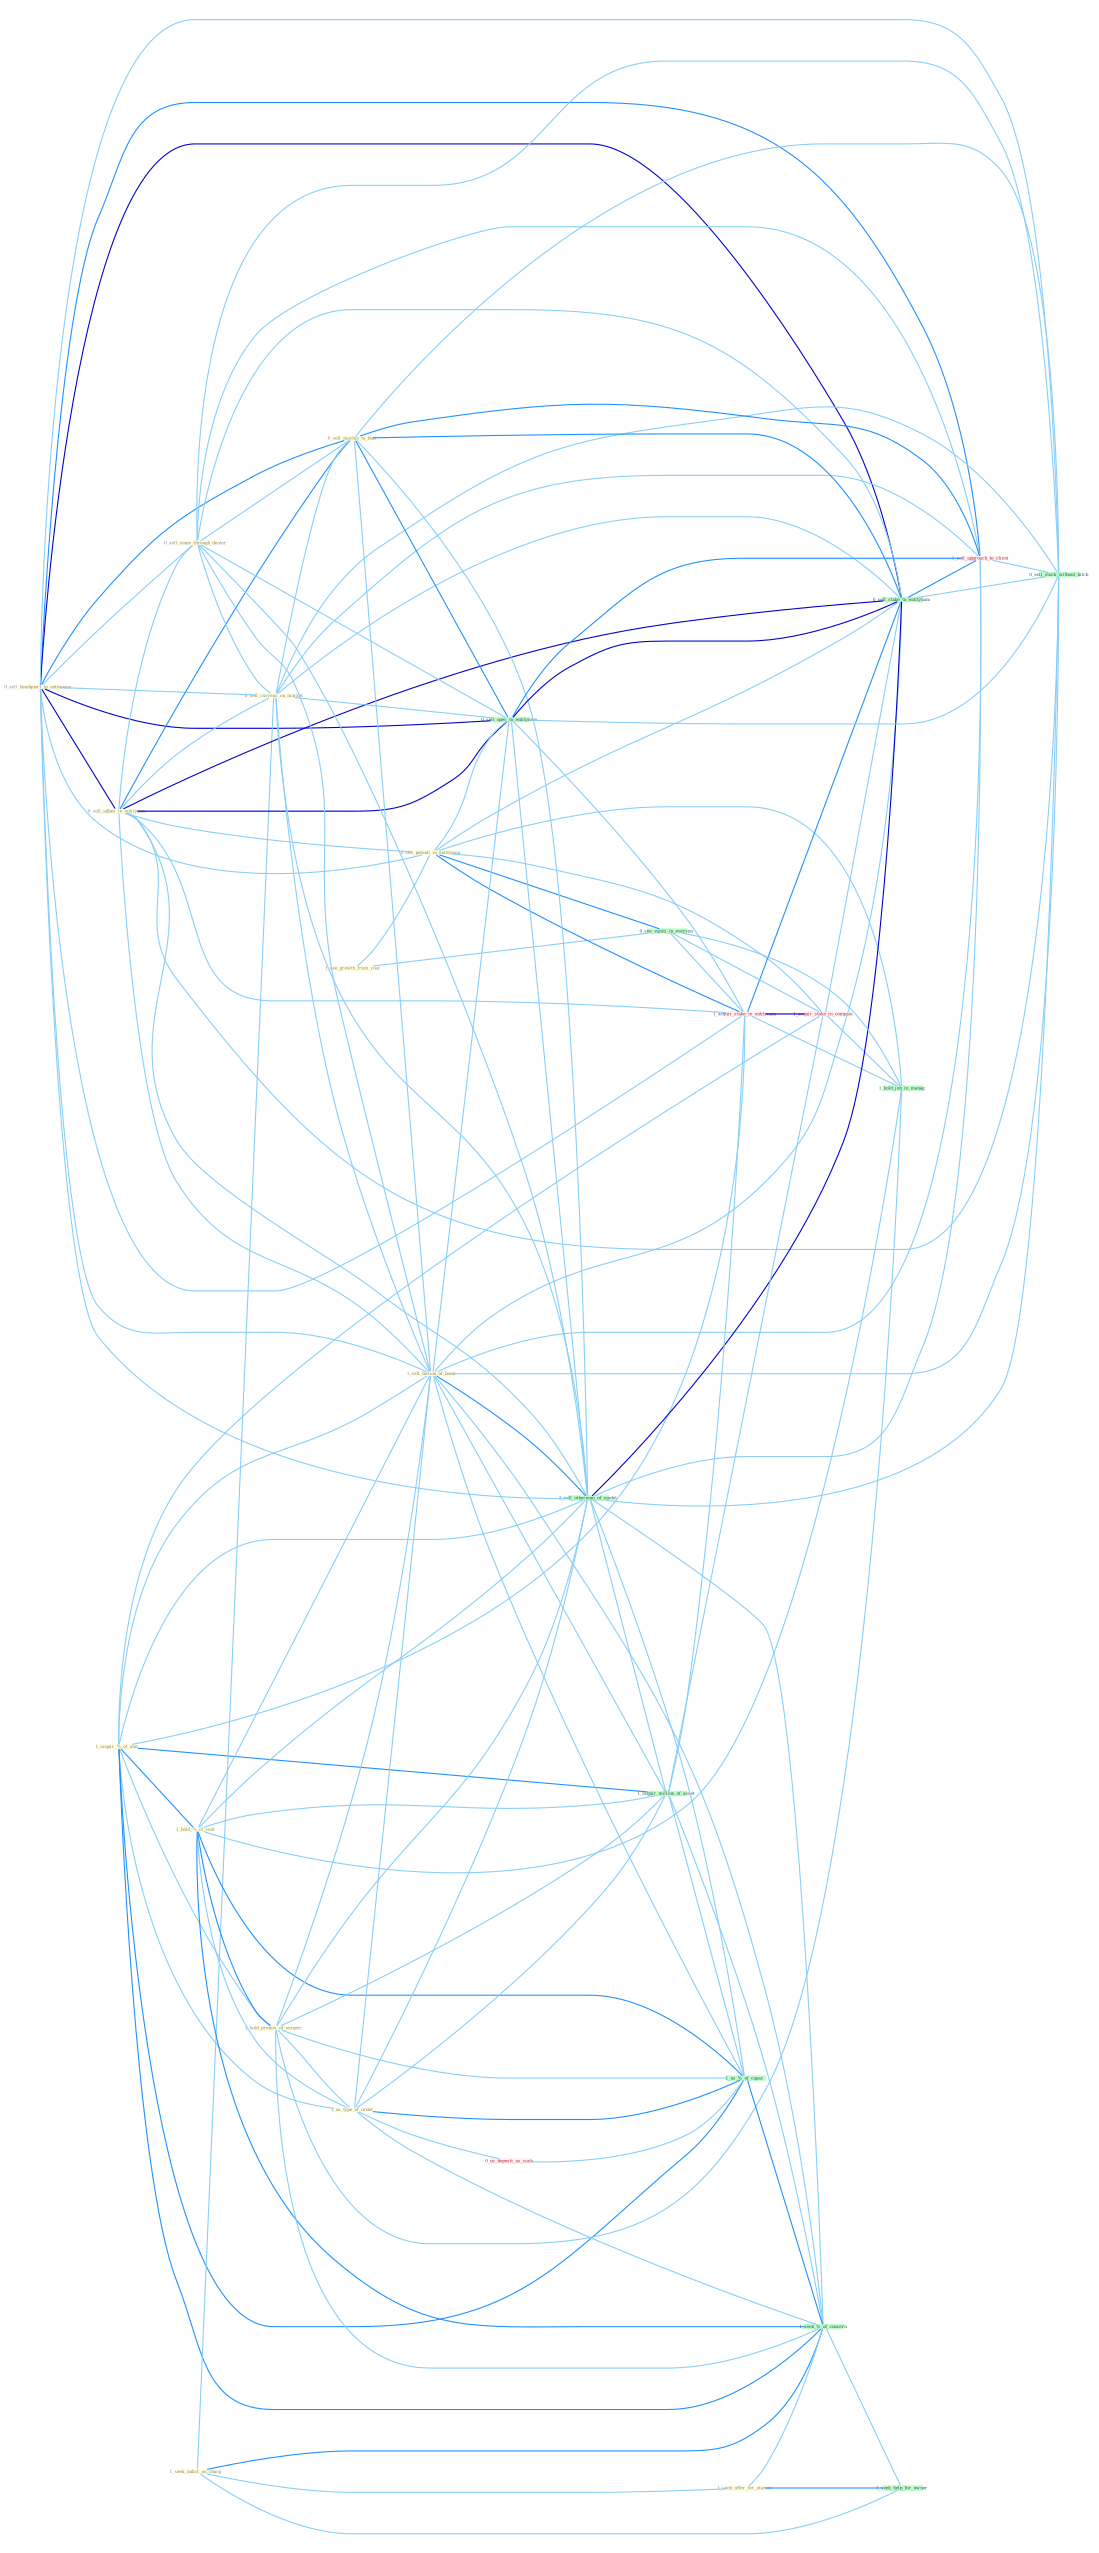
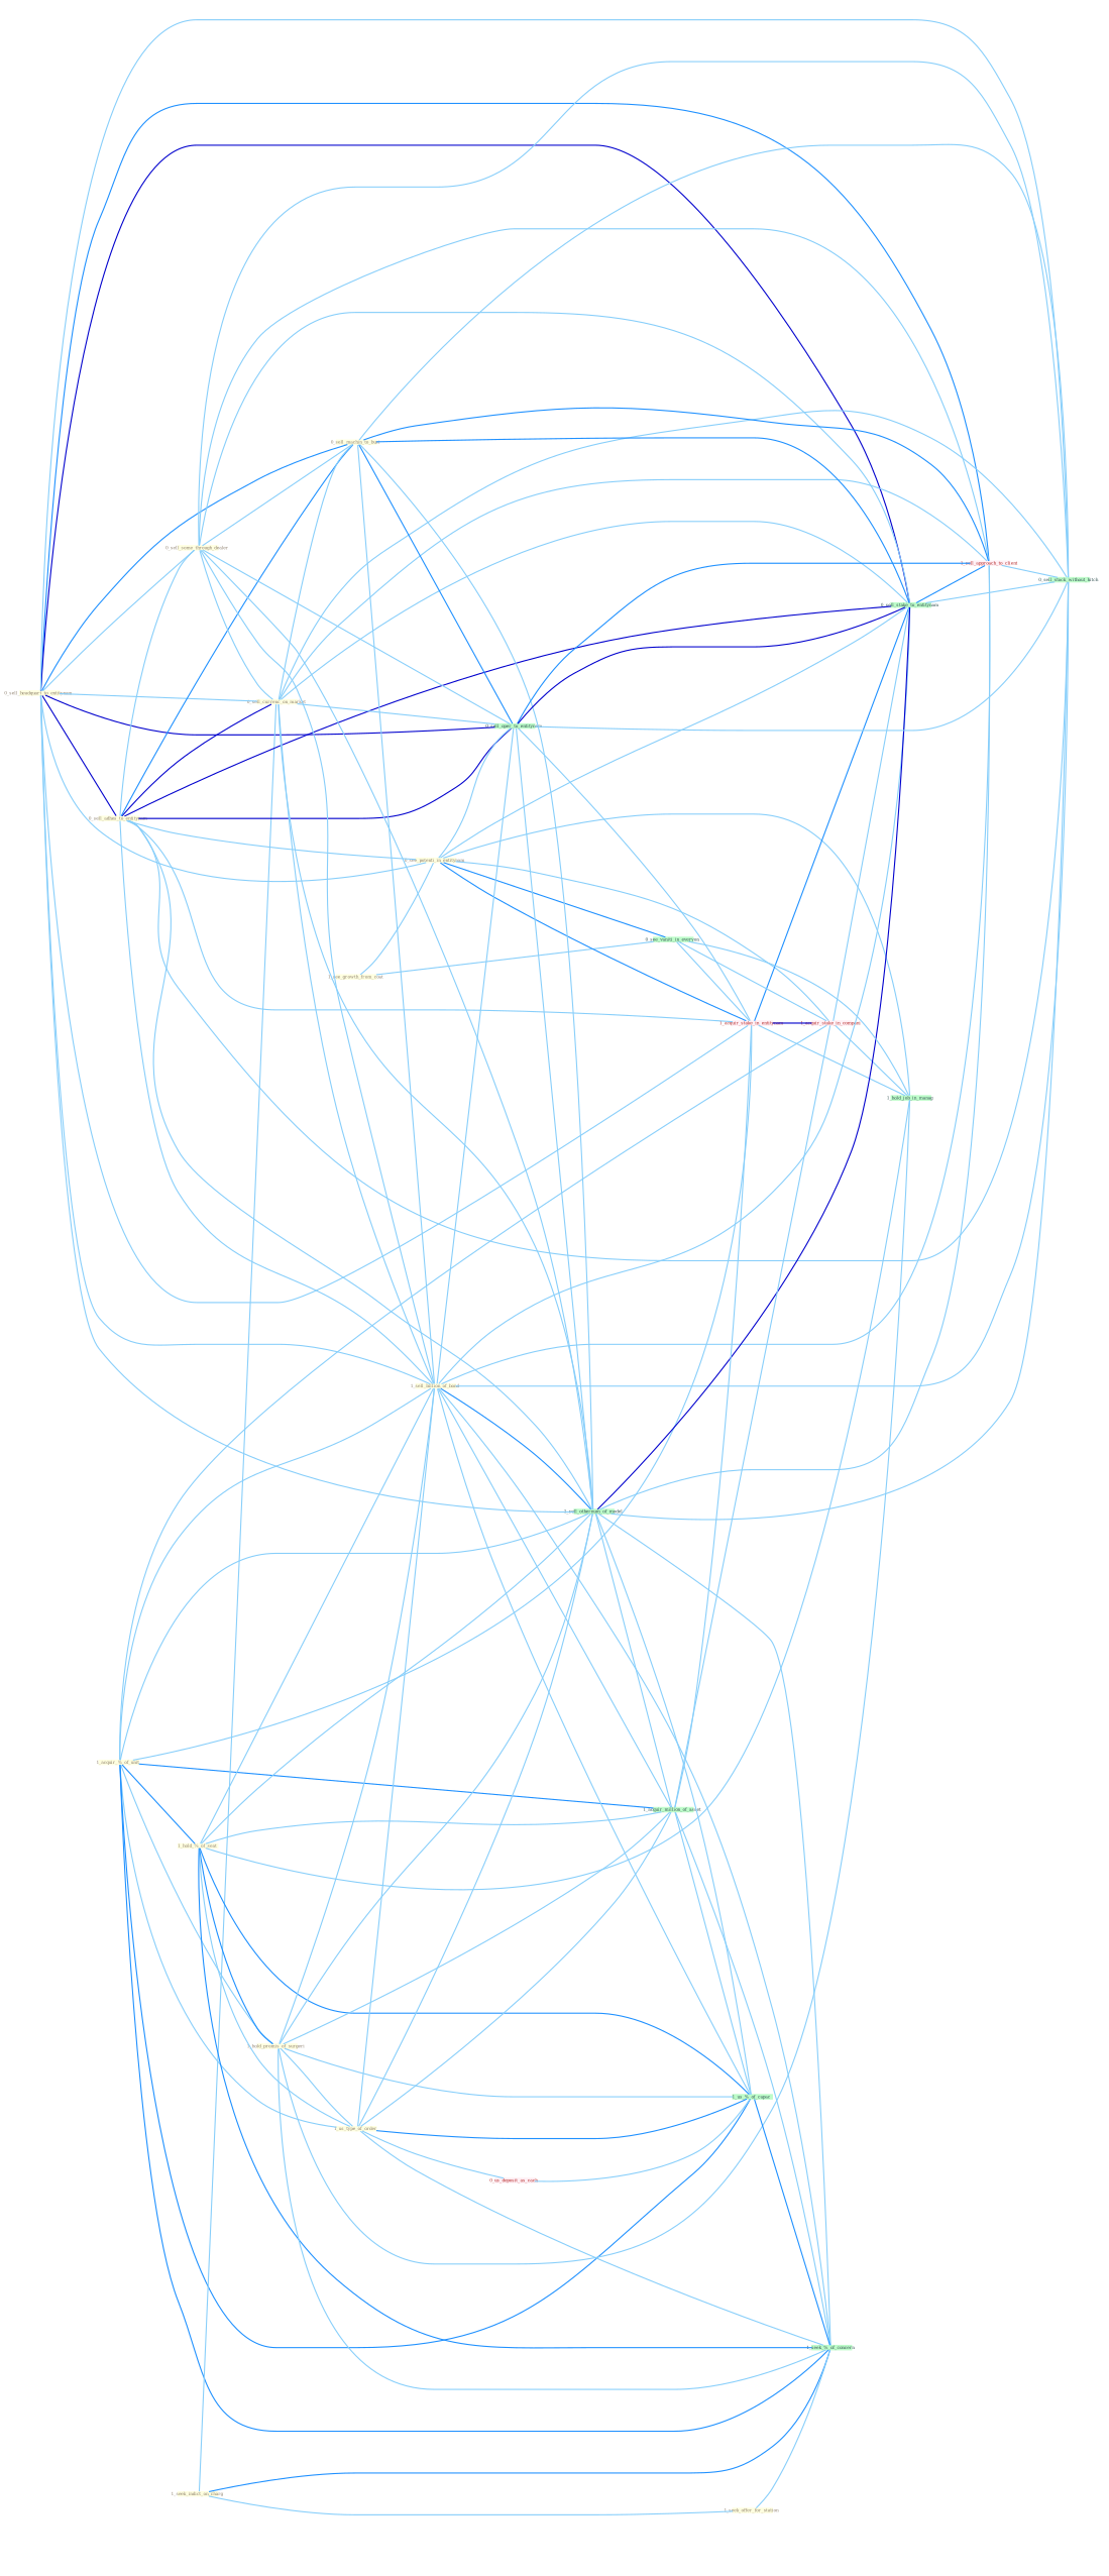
  graph {
    rankdir=LR
    node [color="#ffffe0" fixedsize=true fontcolor="#8b7d6b" fontsize=4 shape=polygon style=filled]
    edge [color="#87cefa" w=1]
    "1_acquir_%_of_unit " [height=.06 width=.5]
    "0_sell_headquart_to_entitynam " [height=.06 width=.5]
    "1_see_growth_from_coat " [height=.06 width=.5]
    "1_seek_indict_on_charg " [height=.06 width=.5]
    "0_sell_adhes_to_entitynam " [height=.06 width=.5]
    "1_seek_offer_for_station " [height=.06 width=.5]
    "1_hold_%_of_seat " [height=.06 width=.5]
    "0_sell_some_through_dealer " [height=.06 width=.5]
    "0_see_potenti_in_entitynam " [height=.06 width=.5]
    "1_hold_promis_of_surgeri " [height=.06 width=.5]
    "0_sell_currenc_on_market " [height=.06 width=.5]
    "0_sell_machin_to_busi " [height=.06 width=.5]
    "1_us_type_of_order " [height=.06 width=.5]
    "1_sell_billion_of_bond " [height=.06 width=.5]
    "0_us_deposit_as_cach " [color="#fff0f5" fontcolor="#b22222" height=.06 width=.5]
    "1_acquir_stake_in_entitynam " [color="#fff0f5" fontcolor="#b22222" height=.06 width=.5]
    "1_acquir_stake_in_compani " [color="#fff0f5" fontcolor="#b22222" height=.06 width=.5]
    "1_sell_approach_to_client " [color="#fff0f5" fontcolor="#b22222" height=.06 width=.5]
    "1_sell_othernum_of_model " [color="#BDFCC9" fontcolor="#2f4f4f" height=.06 width=.5]
    "1_acquir_million_of_asset " [color="#BDFCC9" fontcolor="#2f4f4f" height=.06 width=.5]
    "1_us_%_of_capac " [color="#BDFCC9" fontcolor="#2f4f4f" height=.06 width=.5]
    "1_seek_%_of_concern " [color="#BDFCC9" fontcolor="#2f4f4f" height=.06 width=.5]
    "0_sell_oper_to_entitynam " [color="#BDFCC9" fontcolor="#2f4f4f" height=.06 width=.5]
    "0_sell_stake_to_entitynam " [color="#BDFCC9" fontcolor="#2f4f4f" height=.06 width=.5]
    "0_sell_stock_without_hitch " [color="#BDFCC9" fontcolor="#2f4f4f" height=.06 width=.5]
    "0_see_vaniti_in_everyon " [color="#BDFCC9" fontcolor="#2f4f4f" height=.06 width=.5]
-   "1_seek_help_for_owner " [color="#BDFCC9" fontcolor="#2f4f4f" height=.06 width=.5]
    "1_hold_job_in_manag " [color="#BDFCC9" fontcolor="#2f4f4f" height=.06 width=.5]
    subgraph sub_1 {
      "1_acquir_%_of_unit "
      "0_sell_headquart_to_entitynam "
      "1_see_growth_from_coat "
      "1_seek_indict_on_charg "
      "0_sell_adhes_to_entitynam "
      "1_seek_offer_for_station "
      "1_hold_%_of_seat "
      "0_sell_some_through_dealer "
      "0_see_potenti_in_entitynam "
      "1_hold_promis_of_surgeri "
      "0_sell_currenc_on_market "
      "0_sell_machin_to_busi "
      "1_us_type_of_order "
      "1_sell_billion_of_bond "
    }
    subgraph sub_2 {
      "0_us_deposit_as_cach "
      "1_acquir_stake_in_entitynam "
      "1_acquir_stake_in_compani "
      "1_sell_approach_to_client "
    }
    "1_acquir_%_of_unit " -- "1_hold_%_of_seat " [color="#1e90ff" w=2]
    "1_acquir_%_of_unit " -- "1_hold_promis_of_surgeri "
    "1_acquir_%_of_unit " -- "1_us_type_of_order "
    "1_acquir_%_of_unit " -- "1_sell_billion_of_bond "
    "1_acquir_%_of_unit " -- "1_acquir_stake_in_entitynam "
    "1_acquir_%_of_unit " -- "1_acquir_stake_in_compani "
    "1_acquir_%_of_unit " -- "1_sell_othernum_of_model "
    "1_acquir_%_of_unit " -- "1_acquir_million_of_asset " [color="#1e90ff" w=2]
    "1_acquir_%_of_unit " -- "1_us_%_of_capac " [color="#1e90ff" w=2]
    "1_acquir_%_of_unit " -- "1_seek_%_of_concern " [color="#1e90ff" w=2]
    "0_sell_headquart_to_entitynam " -- "0_sell_adhes_to_entitynam " [color="#0000cd" w=3]
    "0_sell_headquart_to_entitynam " -- "0_sell_some_through_dealer "
    "0_sell_headquart_to_entitynam " -- "0_see_potenti_in_entitynam "
    "0_sell_headquart_to_entitynam " -- "0_sell_currenc_on_market "
    "0_sell_headquart_to_entitynam " -- "0_sell_machin_to_busi " [color="#1e90ff" w=2]
    "0_sell_headquart_to_entitynam " -- "1_sell_billion_of_bond "
    "0_sell_headquart_to_entitynam " -- "1_acquir_stake_in_entitynam "
    "0_sell_headquart_to_entitynam " -- "1_sell_approach_to_client " [color="#1e90ff" w=2]
    "0_sell_headquart_to_entitynam " -- "1_sell_othernum_of_model "
    "0_sell_headquart_to_entitynam " -- "0_sell_oper_to_entitynam " [color="#0000cd" w=3]
    "0_sell_headquart_to_entitynam " -- "0_sell_stake_to_entitynam " [color="#0000cd" w=3]
    "0_sell_headquart_to_entitynam " -- "0_sell_stock_without_hitch "
    "1_see_growth_from_coat " -- "0_see_potenti_in_entitynam "
    "1_see_growth_from_coat " -- "0_see_vaniti_in_everyon "
    "1_seek_indict_on_charg " -- "1_seek_offer_for_station "
    "1_seek_indict_on_charg " -- "0_sell_currenc_on_market "
    "1_seek_indict_on_charg " -- "1_seek_%_of_concern " [color="#1e90ff"]
-   "1_seek_indict_on_charg " -- "1_seek_help_for_owner "
    "0_sell_adhes_to_entitynam " -- "0_sell_some_through_dealer "
    "0_sell_adhes_to_entitynam " -- "0_see_potenti_in_entitynam "
-   "0_sell_adhes_to_entitynam " -- "0_sell_currenc_on_market "
+   "0_sell_adhes_to_entitynam " -- "0_sell_currenc_on_market " [color="#0000cd"]
    "0_sell_adhes_to_entitynam " -- "0_sell_machin_to_busi " [color="#1e90ff" w=2]
    "0_sell_adhes_to_entitynam " -- "1_sell_billion_of_bond "
    "0_sell_adhes_to_entitynam " -- "1_acquir_stake_in_entitynam "
    "0_sell_adhes_to_entitynam " -- "1_sell_othernum_of_model "
    "0_sell_adhes_to_entitynam " -- "0_sell_oper_to_entitynam " [color="#0000cd" w=3]
    "0_sell_adhes_to_entitynam " -- "0_sell_stake_to_entitynam " [color="#0000cd" w=3]
    "0_sell_adhes_to_entitynam " -- "0_sell_stock_without_hitch "
    "1_seek_offer_for_station " -- "1_seek_%_of_concern "
-   "1_seek_offer_for_station " -- "1_seek_help_for_owner " [color="#1e90ff" w=2]
    "1_hold_%_of_seat " -- "1_hold_promis_of_surgeri " [color="#1e90ff" w=2]
    "1_hold_%_of_seat " -- "1_us_type_of_order "
    "1_hold_%_of_seat " -- "1_sell_billion_of_bond "
    "1_hold_%_of_seat " -- "1_sell_othernum_of_model "
    "1_hold_%_of_seat " -- "1_acquir_million_of_asset "
    "1_hold_%_of_seat " -- "1_us_%_of_capac " [color="#1e90ff" w=2]
    "1_hold_%_of_seat " -- "1_seek_%_of_concern " [color="#1e90ff" w=2]
    "1_hold_%_of_seat " -- "1_hold_job_in_manag "
    "0_sell_some_through_dealer " -- "0_sell_currenc_on_market "
    "0_sell_some_through_dealer " -- "0_sell_machin_to_busi "
    "0_sell_some_through_dealer " -- "1_sell_billion_of_bond "
    "0_sell_some_through_dealer " -- "1_sell_approach_to_client "
    "0_sell_some_through_dealer " -- "1_sell_othernum_of_model "
    "0_sell_some_through_dealer " -- "0_sell_oper_to_entitynam "
    "0_sell_some_through_dealer " -- "0_sell_stake_to_entitynam "
    "0_sell_some_through_dealer " -- "0_sell_stock_without_hitch "
    "0_see_potenti_in_entitynam " -- "1_acquir_stake_in_entitynam " [color="#1e90ff" w=2]
    "0_see_potenti_in_entitynam " -- "1_acquir_stake_in_compani "
    "0_see_potenti_in_entitynam " -- "0_sell_oper_to_entitynam "
    "0_see_potenti_in_entitynam " -- "0_sell_stake_to_entitynam "
    "0_see_potenti_in_entitynam " -- "0_see_vaniti_in_everyon " [color="#1e90ff" w=2]
    "0_see_potenti_in_entitynam " -- "1_hold_job_in_manag "
    "1_hold_promis_of_surgeri " -- "1_us_type_of_order "
    "1_hold_promis_of_surgeri " -- "1_sell_billion_of_bond "
    "1_hold_promis_of_surgeri " -- "1_sell_othernum_of_model "
    "1_hold_promis_of_surgeri " -- "1_acquir_million_of_asset "
    "1_hold_promis_of_surgeri " -- "1_us_%_of_capac "
    "1_hold_promis_of_surgeri " -- "1_seek_%_of_concern "
    "1_hold_promis_of_surgeri " -- "1_hold_job_in_manag "
    "0_sell_currenc_on_market " -- "0_sell_machin_to_busi "
    "0_sell_currenc_on_market " -- "1_sell_billion_of_bond "
    "0_sell_currenc_on_market " -- "1_sell_approach_to_client "
    "0_sell_currenc_on_market " -- "1_sell_othernum_of_model "
    "0_sell_currenc_on_market " -- "0_sell_oper_to_entitynam "
    "0_sell_currenc_on_market " -- "0_sell_stake_to_entitynam "
    "0_sell_currenc_on_market " -- "0_sell_stock_without_hitch "
    "0_sell_machin_to_busi " -- "1_sell_billion_of_bond "
    "0_sell_machin_to_busi " -- "1_sell_approach_to_client " [color="#1e90ff" w=2]
    "0_sell_machin_to_busi " -- "1_sell_othernum_of_model "
    "0_sell_machin_to_busi " -- "0_sell_oper_to_entitynam " [color="#1e90ff" w=2]
    "0_sell_machin_to_busi " -- "0_sell_stake_to_entitynam " [color="#1e90ff" w=2]
    "0_sell_machin_to_busi " -- "0_sell_stock_without_hitch "
    "1_us_type_of_order " -- "1_sell_billion_of_bond "
    "1_us_type_of_order " -- "0_us_deposit_as_cach "
    "1_us_type_of_order " -- "1_sell_othernum_of_model "
    "1_us_type_of_order " -- "1_acquir_million_of_asset "
    "1_us_type_of_order " -- "1_us_%_of_capac " [color="#1e90ff" w=2]
    "1_us_type_of_order " -- "1_seek_%_of_concern "
    "1_sell_billion_of_bond " -- "1_sell_approach_to_client "
    "1_sell_billion_of_bond " -- "1_sell_othernum_of_model " [color="#1e90ff" w=2]
    "1_sell_billion_of_bond " -- "1_acquir_million_of_asset "
    "1_sell_billion_of_bond " -- "1_us_%_of_capac "
    "1_sell_billion_of_bond " -- "1_seek_%_of_concern "
    "1_sell_billion_of_bond " -- "0_sell_oper_to_entitynam "
    "1_sell_billion_of_bond " -- "0_sell_stake_to_entitynam "
    "1_sell_billion_of_bond " -- "0_sell_stock_without_hitch "
    "0_us_deposit_as_cach " -- "1_us_%_of_capac "
    "1_acquir_stake_in_entitynam " -- "1_acquir_stake_in_compani " [color="#0000cd" w=3]
    "1_acquir_stake_in_entitynam " -- "0_sell_stake_to_entitynam " [color="#1e90ff" w=2]
    "1_acquir_stake_in_entitynam " -- "1_hold_job_in_manag "
    "1_acquir_stake_in_compani " -- "0_sell_stake_to_entitynam "
    "1_acquir_stake_in_compani " -- "1_hold_job_in_manag "
    "1_sell_approach_to_client " -- "0_sell_stock_without_hitch "
    "1_sell_othernum_of_model " -- "1_sell_approach_to_client "
    "1_sell_othernum_of_model " -- "1_acquir_million_of_asset "
    "1_sell_othernum_of_model " -- "1_us_%_of_capac "
    "1_sell_othernum_of_model " -- "1_seek_%_of_concern "
    "1_sell_othernum_of_model " -- "0_sell_stake_to_entitynam " [color="#0000cd"]
    "1_sell_othernum_of_model " -- "0_sell_stock_without_hitch "
    "1_acquir_million_of_asset " -- "1_acquir_stake_in_entitynam "
    "1_acquir_million_of_asset " -- "1_acquir_stake_in_compani "
    "1_acquir_million_of_asset " -- "1_us_%_of_capac "
    "1_acquir_million_of_asset " -- "1_seek_%_of_concern "
    "1_us_%_of_capac " -- "1_seek_%_of_concern " [color="#1e90ff" w=2]
-   "1_seek_%_of_concern " -- "1_seek_help_for_owner "
    "0_sell_oper_to_entitynam " -- "1_acquir_stake_in_entitynam "
    "0_sell_oper_to_entitynam " -- "1_sell_approach_to_client " [color="#1e90ff" w=2]
    "0_sell_oper_to_entitynam " -- "1_sell_othernum_of_model "
    "0_sell_oper_to_entitynam " -- "0_sell_stake_to_entitynam " [color="#0000cd" w=3]
    "0_sell_oper_to_entitynam " -- "0_sell_stock_without_hitch "
    "0_sell_stake_to_entitynam " -- "1_sell_approach_to_client " [color="#1e90ff" w=2]
    "0_sell_stake_to_entitynam " -- "0_sell_stock_without_hitch "
    "0_see_vaniti_in_everyon " -- "1_acquir_stake_in_entitynam "
    "0_see_vaniti_in_everyon " -- "1_acquir_stake_in_compani "
    "0_see_vaniti_in_everyon " -- "1_hold_job_in_manag "
  }
